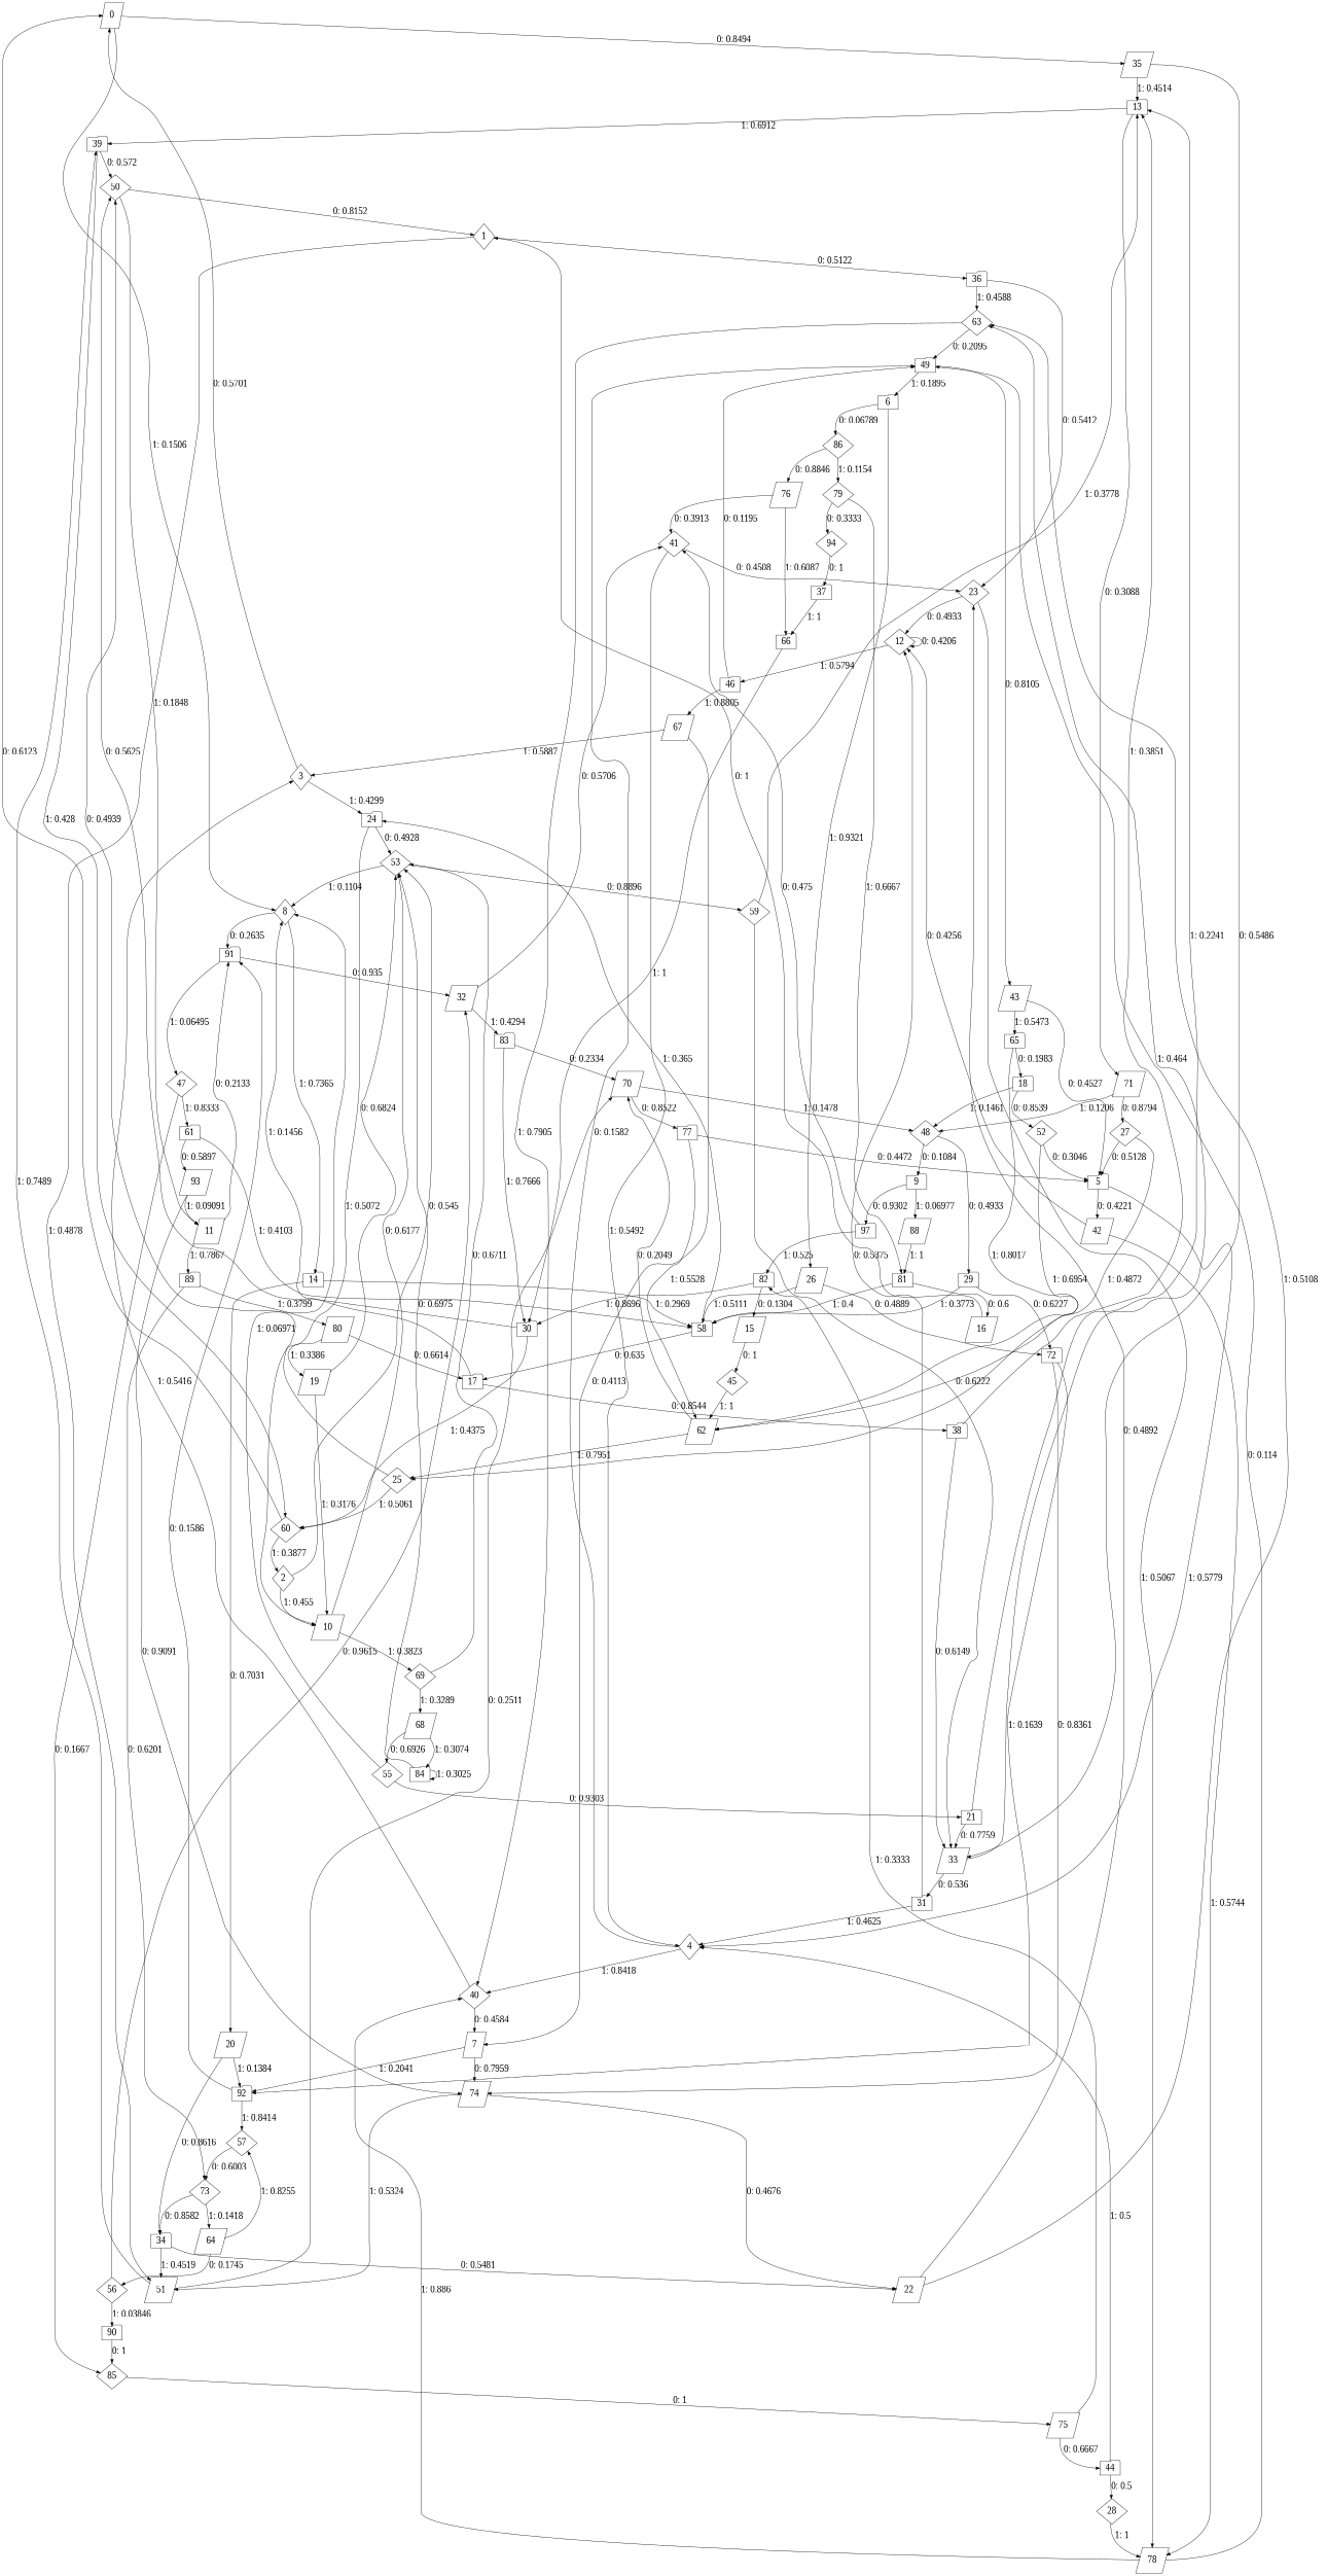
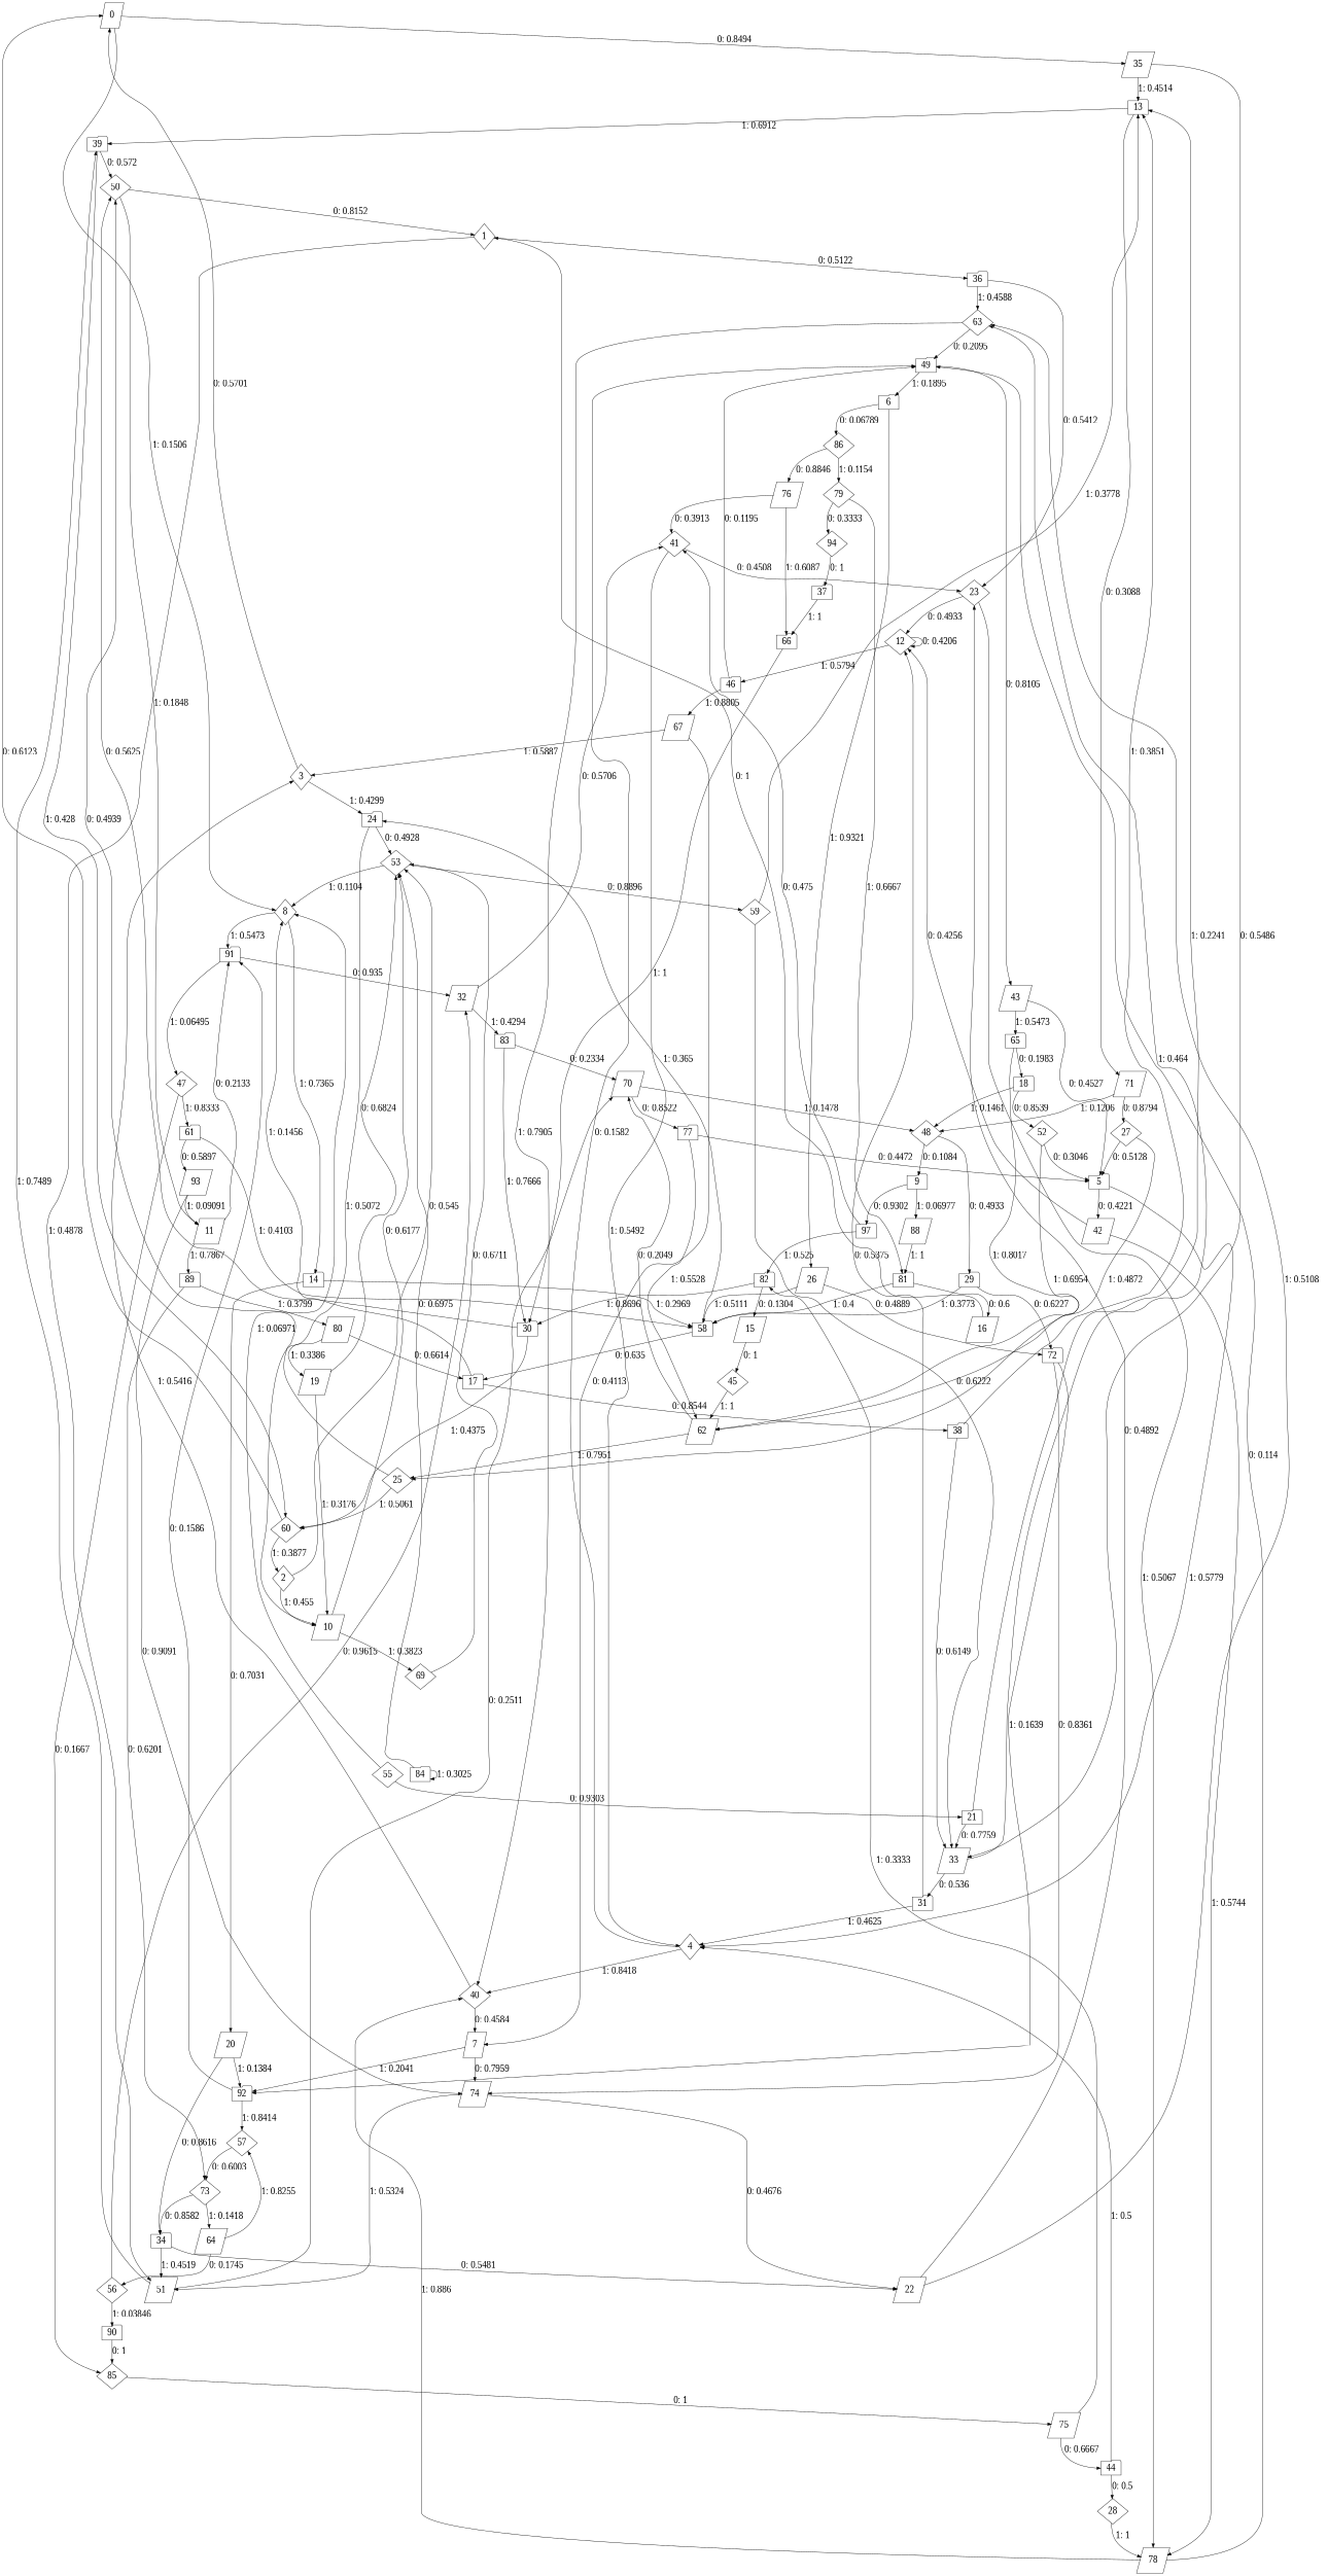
  digraph {
    fontname="Liberation Serif"
    node [fontname="Liberation Serif" fontsize=24 shape=folder]
    edge [fontname="Liberation Serif" fontsize=24]
    0 [shape=parallelogram]
    35 [shape=parallelogram]
    8 [shape=diamond]
    13
    33 [shape=parallelogram]
    91
    14
    39
    71 [shape=parallelogram]
    63 [shape=diamond]
    31
    32 [shape=parallelogram]
    47 [shape=diamond]
    58
    20 [shape=parallelogram]
    1 [shape=diamond]
    36
    51 [shape=parallelogram]
    23 [shape=diamond]
    70 [shape=parallelogram]
    12 [shape=diamond]
    78 [shape=parallelogram]
    49
    40 [shape=diamond]
    50 [shape=diamond]
    60 [shape=diamond]
    48 [shape=diamond]
    77
    2 [shape=diamond]
    53 [shape=diamond]
    10 [shape=parallelogram]
    59 [shape=diamond]
    69 [shape=diamond]
-   68 [shape=parallelogram]
    3 [shape=diamond]
    24
    4 [shape=diamond]
    6
    43 [shape=parallelogram]
    7 [shape=parallelogram]
    86 [shape=diamond]
    26 [shape=parallelogram]
    5
    65
    74 [shape=parallelogram]
    92
    42 [shape=parallelogram]
    46
    76 [shape=parallelogram]
    79 [shape=diamond]
    72
    41 [shape=diamond]
    66
    81
    n55 [label=94 shape=diamond]
    17
    22 [shape=parallelogram]
    57 [shape=diamond]
    73 [shape=diamond]
    83
    85 [shape=diamond]
    61
    34
    n64 [label=97]
    9
    88 [shape=parallelogram]
    82
    15 [shape=parallelogram]
    30
    16 [shape=parallelogram]
    55 [shape=diamond]
    84
    11 [shape=parallelogram]
    89
    80 [shape=parallelogram]
    64 [shape=parallelogram]
    19 [shape=parallelogram]
    67 [shape=parallelogram]
    27 [shape=diamond]
    29
    62 [shape=parallelogram]
    38
    45 [shape=diamond]
    25 [shape=diamond]
    18
    52 [shape=diamond]
    21
    28 [shape=diamond]
    37
    44
    75 [shape=parallelogram]
    93 [shape=parallelogram]
    56 [shape=diamond]
    90
    0 -> 35 [label="0: 0.8494   "]
    0 -> 8 [label="1: 0.1506   "]
    35 -> 13 [label="1: 0.4514   "]
    35 -> 33 [label="0: 0.5486   "]
-   8 -> 91 [label="0: 0.2635   "]
+   8 -> 91 [label="1: 0.5473   "]
    8 -> 14 [label="1: 0.7365   "]
    13 -> 39 [label="1: 0.6912   "]
    13 -> 71 [label="0: 0.3088   "]
    33 -> 63 [label="1: 0.464    "]
    33 -> 31 [label="0: 0.536    "]
    91 -> 32 [label="0: 0.935    "]
    91 -> 47 [label="1: 0.06495  "]
    14 -> 58 [label="1: 0.2969   "]
    14 -> 20 [label="0: 0.7031   "]
    39 -> 50 [label="0: 0.572    "]
    39 -> 60 [label="1: 0.428    "]
    71 -> 48 [label="1: 0.1206   "]
    71 -> 27 [label="0: 0.8794   "]
    63 -> 49 [label="0: 0.2095   "]
    63 -> 40 [label="1: 0.7905   "]
    31 -> 12 [label="0: 0.5375   "]
    31 -> 4 [label="1: 0.4625   "]
    32 -> 41 [label="0: 0.5706   "]
    32 -> 83 [label="1: 0.4294   "]
    47 -> 85 [label="0: 0.1667   "]
    47 -> 61 [label="1: 0.8333   "]
    58 -> 24 [label="1: 0.365    "]
    58 -> 17 [label="0: 0.635    "]
    20 -> 92 [label="1: 0.1384   "]
    20 -> 34 [label="0: 0.8616   "]
    1 -> 36 [label="0: 0.5122   "]
    1 -> 51 [label="1: 0.4878   "]
    36 -> 63 [label="1: 0.4588   "]
    36 -> 23 [label="0: 0.5412   "]
    51 -> 39 [label="1: 0.7489   "]
    51 -> 70 [label="0: 0.2511   "]
    23 -> 12 [label="0: 0.4933   "]
    23 -> 78 [label="1: 0.5067   "]
    70 -> 48 [label="1: 0.1478   "]
    70 -> 77 [label="0: 0.8522   "]
    12 -> 12 [label="0: 0.4206   "]
    12 -> 46 [label="1: 0.5794   "]
    78 -> 49 [label="0: 0.114    "]
    78 -> 40 [label="1: 0.886    "]
    49 -> 6 [label="1: 0.1895   "]
    49 -> 43 [label="0: 0.8105   "]
    40 -> 3 [label="1: 0.5416   "]
    40 -> 7 [label="0: 0.4584   "]
    50 -> 1 [label="0: 0.8152   "]
    50 -> 11 [label="1: 0.1848   "]
    60 -> 0 [label="0: 0.6123   "]
    60 -> 2 [label="1: 0.3877   "]
    48 -> 9 [label="0: 0.1084   "]
    48 -> 29 [label="0: 0.4933   "]
    77 -> 5 [label="0: 0.4472   "]
    77 -> 62 [label="1: 0.5528   "]
    2 -> 53 [label="0: 0.545    "]
    2 -> 10 [label="1: 0.455    "]
    53 -> 8 [label="1: 0.1104   "]
    53 -> 59 [label="0: 0.8896   "]
    10 -> 53 [label="0: 0.6177   "]
    10 -> 69 [label="1: 0.3823   "]
    59 -> 13 [label="1: 0.3778   "]
    59 -> 33 [label="0: 0.6222   "]
    69 -> 53 [label="0: 0.6711   "]
-   69 -> 68 [label="1: 0.3289   "]
-   68 -> 55 [label="0: 0.6926   "]
-   68 -> 84 [label="1: 0.3074   "]
    3 -> 0 [label="0: 0.5701   "]
    3 -> 24 [label="1: 0.4299   "]
    24 -> 53 [label="0: 0.4928   "]
    24 -> 10 [label="1: 0.5072   "]
    4 -> 49 [label="0: 0.1582   "]
    4 -> 40 [label="1: 0.8418   "]
    6 -> 86 [label="0: 0.06789  "]
    6 -> 26 [label="1: 0.9321   "]
    43 -> 5 [label="0: 0.4527   "]
    43 -> 65 [label="1: 0.5473   "]
    7 -> 74 [label="0: 0.7959   "]
    7 -> 92 [label="1: 0.2041   "]
    86 -> 76 [label="0: 0.8846   "]
    86 -> 79 [label="1: 0.1154   "]
    26 -> 58 [label="1: 0.5111   "]
    26 -> 72 [label="0: 0.4889   "]
    5 -> 4 [label="1: 0.5779   "]
    5 -> 42 [label="0: 0.4221   "]
    65 -> 25 [label="1: 0.8017   "]
    65 -> 18 [label="0: 0.1983   "]
    74 -> 51 [label="1: 0.5324   "]
    74 -> 22 [label="0: 0.4676   "]
    92 -> 91 [label="0: 0.1586   "]
    92 -> 57 [label="1: 0.8414   "]
    42 -> 12 [label="0: 0.4256   "]
    42 -> 78 [label="1: 0.5744   "]
    46 -> 49 [label="0: 0.1195   "]
    46 -> 67 [label="1: 0.8805   "]
    76 -> 41 [label="0: 0.3913   "]
    76 -> 66 [label="1: 0.6087   "]
    79 -> 81 [label="1: 0.6667   "]
    79 -> n55 [label="0: 0.3333   "]
    72 -> 74 [label="0: 0.8361   "]
    72 -> 92 [label="1: 0.1639   "]
    41 -> 23 [label="0: 0.4508   "]
    41 -> 4 [label="1: 0.5492   "]
    66 -> 30 [label="1: 1        "]
    81 -> 58 [label="1: 0.4      "]
    81 -> 16 [label="0: 0.6      "]
    n55 -> 37 [label="0: 1        "]
    17 -> 8 [label="1: 0.1456   "]
    17 -> 38 [label="0: 0.8544   "]
    22 -> 63 [label="1: 0.5108   "]
    22 -> 23 [label="0: 0.4892   "]
    57 -> 73 [label="0: 0.6003   "]
    73 -> 34 [label="0: 0.8582   "]
    73 -> 64 [label="1: 0.1418   "]
    83 -> 70 [label="0: 0.2334   "]
    83 -> 30 [label="1: 0.7666   "]
    85 -> 75 [label="0: 1        "]
    61 -> 58 [label="1: 0.4103   "]
    61 -> 93 [label="0: 0.5897   "]
    34 -> 51 [label="1: 0.4519   "]
    34 -> 22 [label="0: 0.5481   "]
    n64 -> 41 [label="0: 0.475    "]
    n64 -> 82 [label="1: 0.525    "]
    9 -> n64 [label="0: 0.9302   "]
    9 -> 88 [label="1: 0.06977  "]
    88 -> 81 [label="1: 1        "]
    82 -> 15 [label="0: 0.1304   "]
    82 -> 30 [label="1: 0.8696   "]
    15 -> 45 [label="0: 1        "]
    30 -> 50 [label="0: 0.5625   "]
    30 -> 60 [label="1: 0.4375   "]
    16 -> 1 [label="0: 1        "]
    55 -> 8 [label="1: 0.06971  "]
    55 -> 21 [label="0: 0.9303   "]
    84 -> 53 [label="0: 0.6975   "]
    84 -> 84 [label="1: 0.3025   "]
    11 -> 91 [label="0: 0.2133   "]
    11 -> 89 [label="1: 0.7867   "]
    89 -> 73 [label="0: 0.6201   "]
    89 -> 80 [label="1: 0.3799   "]
    80 -> 17 [label="0: 0.6614   "]
    80 -> 19 [label="1: 0.3386   "]
    64 -> 57 [label="1: 0.8255   "]
    64 -> 56 [label="0: 0.1745   "]
    19 -> 53 [label="0: 0.6824   "]
    19 -> 10 [label="1: 0.3176   "]
    67 -> 3 [label="1: 0.5887   "]
    67 -> 7 [label="0: 0.4113   "]
    27 -> 5 [label="0: 0.5128   "]
    27 -> 62 [label="1: 0.4872   "]
    29 -> 58 [label="1: 0.3773   "]
    29 -> 72 [label="0: 0.6227   "]
    62 -> 70 [label="0: 0.2049   "]
    62 -> 25 [label="1: 0.7951   "]
    38 -> 13 [label="1: 0.3851   "]
    38 -> 33 [label="0: 0.6149   "]
    45 -> 62 [label="1: 1        "]
    25 -> 50 [label="0: 0.4939   "]
    25 -> 60 [label="1: 0.5061   "]
    18 -> 48 [label="1: 0.1461   "]
    18 -> 52 [label="0: 0.8539   "]
    52 -> 5 [label="0: 0.3046   "]
    52 -> 62 [label="1: 0.6954   "]
    21 -> 13 [label="1: 0.2241   "]
    21 -> 33 [label="0: 0.7759   "]
    28 -> 78 [label="1: 1        "]
    37 -> 66 [label="1: 1        "]
    44 -> 4 [label="1: 0.5      "]
    44 -> 28 [label="0: 0.5      "]
    75 -> 82 [label="1: 0.3333   "]
    75 -> 44 [label="0: 0.6667   "]
    93 -> 74 [label="0: 0.9091   "]
    93 -> 11 [label="1: 0.09091  "]
    56 -> 32 [label="0: 0.9615   "]
    56 -> 90 [label="1: 0.03846  "]
    90 -> 85 [label="0: 1        "]
  }
